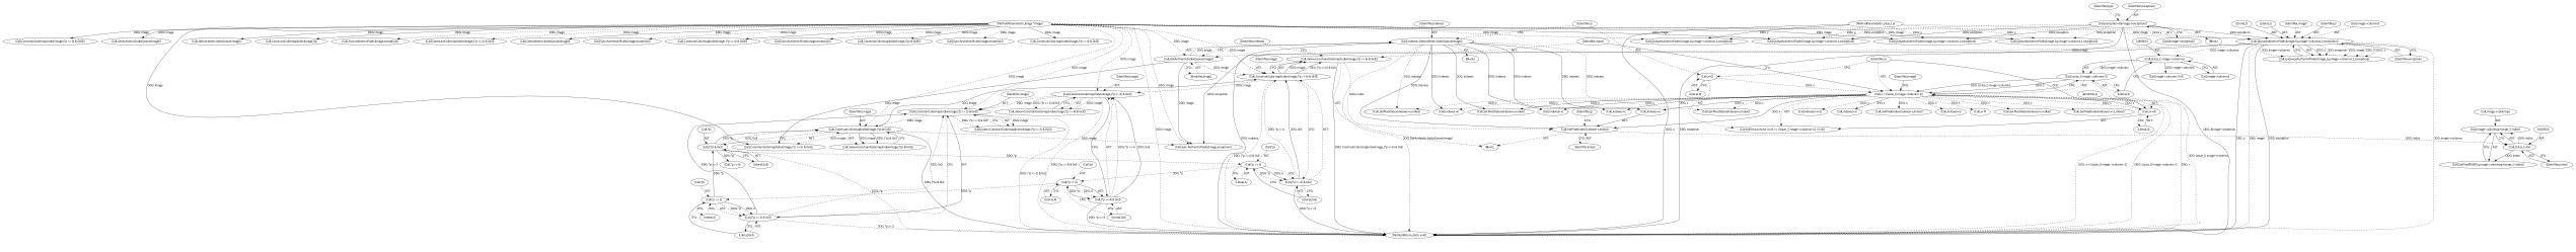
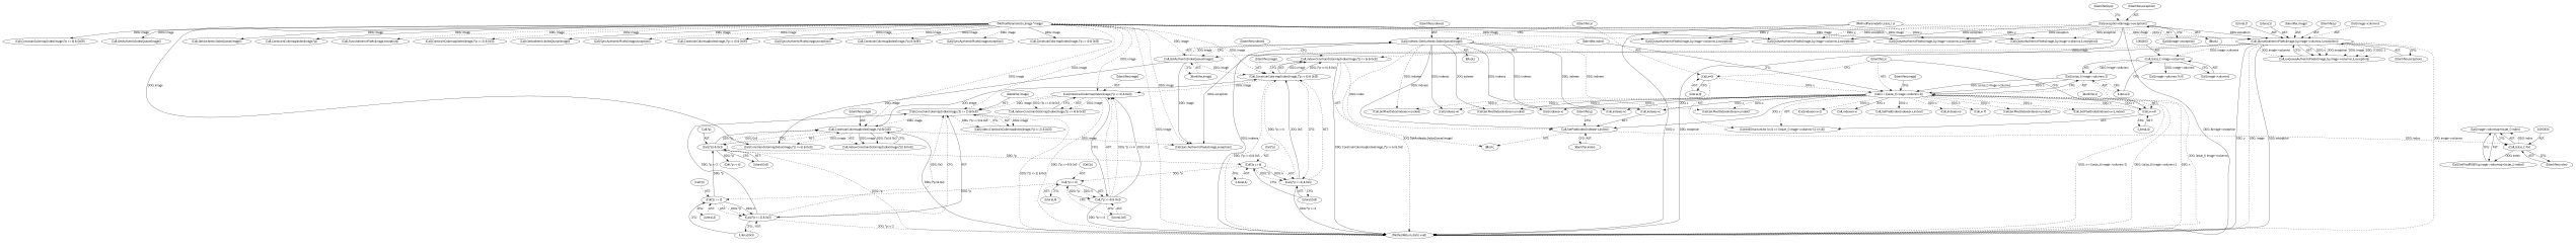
  digraph {
    fontname="IBM Plex Sans"
    node [fontname="IBM Plex Sans"]
    edge [fontname="IBM Plex Sans" style=dashed]
    n1 [label="(Call,image->colormap+(ssize_t) index)"]
    n2 [label="(Call,(ssize_t) for)"]
    n3 [label="(Call,SetPixelRGBO(q,image->colormap+(ssize_t) index))"]
    n4 [label="(Identifier,index)"]
    n5 [label="(Call,SetPixelIndex(indexes+x,index))"]
    n6 [label="(Identifier,index)"]
    n7 [label="(Block,)"]
    n8 [label="(Call,indexes=GetAuthenticIndexQueue(image))"]
    n9 [label="(Call,GetAuthenticIndexQueue(image))"]
    n10 [label="(Call,indexes+x)"]
    n11 [label="(Call,SetPixelIndex(indexes+x,index))"]
    n12 [label="(Block,)"]
    n13 [label="(Call,SetPixelIndex(indexes+x,index))"]
    n14 [label="(Call,indexes+x)"]
    n15 [label="(Call,indexes+x)"]
    n16 [label="(Call,SetPixelIndex(indexes+x,index))"]
    n17 [label="(MethodReturn,static void)"]
    n18 [label="(Call,indexes+x)"]
    n19 [label="(Call,ConstrainColormapIndex(image,(*p >> 6) & 0x3))"]
    n20 [label="(Call,ConstrainColormapIndex(image,(*p >> 6) & 0x3))"]
    n21 [label="(Identifier,image)"]
    n22 [label="(Call,SyncAuthenticPixels(image,exception))"]
    n23 [label="(Call,ConstrainColormapIndex(image,(*p >> 4) & 0x3))"]
    n24 [label="(Call,index=ConstrainColormapIndex(image,(*p >> 6) & 0x3))"]
    n25 [label="(Call,(*p >> 6) & 0x3)"]
    n26 [label="(Call,QueueAuthenticPixels(image,0,y,image->columns,1,exception))"]
    n27 [label="(Call,(ssize_t) image->columns)"]
    n28 [label="(Identifier,exception)"]
    n29 [label="(Call,q=QueueAuthenticPixels(image,0,y,image->columns,1,exception))"]
    n30 [label="(Call,(ssize_t) image->columns-1)"]
    n31 [label="(Call,image->columns % 4)"]
    n32 [label="(Call,image->columns)"]
    n33 [label="(MethodParameterIn,Image *image)"]
    n34 [label="(Call,ConstrainColormapIndex(image,(*p) & 0x3))"]
    n35 [label="(Call,ConstrainColormapIndex(image,(*p >> 2) & 0x3))"]
    n36 [label="(Call,ConstrainColormapIndex(image,(*p >> 4) & 0x0f))"]
    n37 [label="(Call,QueueAuthenticPixels(image,0,y,image->columns,1,exception))"]
    n38 [label="(Call,QueueAuthenticPixels(image,0,y,image->columns,1,exception))"]
    n39 [label="(Call,GetAuthenticIndexQueue(image))"]
    n40 [label="(Call,GetAuthenticIndexQueue(image))"]
    n41 [label="(Call,ConstrainColormapIndex(image,*p))"]
    n42 [label="(Call,SyncAuthenticPixels(image,exception))"]
    n43 [label="(Call,ConstrainColormapIndex(image,(*p >> 2) & 0x3))"]
    n44 [label="(Call,GetAuthenticIndexQueue(image))"]
    n45 [label="(Call,QueueAuthenticPixels(image,0,y,image->columns,1,exception))"]
    n46 [label="(Call,SyncAuthenticPixels(image,exception))"]
    n47 [label="(Call,ConstrainColormapIndex(image,(*p >> 4) & 0x0f))"]
    n48 [label="(Call,SyncAuthenticPixels(image,exception))"]
    n49 [label="(Call,ConstrainColormapIndex(image,(*p) & 0x0f))"]
    n50 [label="(Call,SyncAuthenticPixels(image,exception))"]
    n51 [label="(Call,ConstrainColormapIndex(image,(*p >> 4) & 0x3))"]
    n52 [label="(Call,QueueAuthenticPixels(image,0,y,image->columns,1,exception))"]
    n53 [label="(Call,(*p) & 0x3)"]
    n54 [label="(Call,index=ConstrainColormapIndex(image,(*p) & 0x3))"]
    n55 [label="(Call,(*p >> 2) & 0x3)"]
    n56 [label="(Call,index=ConstrainColormapIndex(image,(*p >> 2) & 0x3))"]
    n57 [label="(Call,(*p >> 4) & 0x3)"]
    n58 [label="(Call,index=ConstrainColormapIndex(image,(*p >> 4) & 0x3))"]
    n59 [label="(MethodParameterIn,ssize_t y)"]
    n60 [label="(Call,exception=(&image->exception))"]
    n61 [label="(Call,&image->exception)"]
    n62 [label="(Block,)"]
    n63 [label="(Call,x < ((ssize_t) image->columns-1))"]
    n64 [label="(Call,x+=4)"]
    n65 [label="(Call,indexes+x+1)"]
    n66 [label="(Call,indexes+x)"]
    n67 [label="(Call,SetPixelIndex(indexes+x,index))"]
    n68 [label="(Call,indexes+x)"]
    n69 [label="(Call,x+7)"]
    n70 [label="(Call,SetPixelIndex(indexes+x,index))"]
    n71 [label="(ControlStructure,for (x=0; x < ((ssize_t) image->columns-1); x+=4))"]
    n72 [label="(Call,SetPixelIndex(indexes+x+1,index))"]
    n73 [label="(Literal,4)"]
    n74 [label="(Literal,1)"]
    n75 [label="(Call,x=0)"]
    n76 [label="(Literal,0)"]
    n77 [label="(Literal,0x3)"]
    n78 [label="(Call,*p >> 6)"]
    n79 [label="(Call,*p >> 6)"]
    n80 [label="(Literal,0x3)"]
    n81 [label="(Literal,0x3)"]
    n82 [label="(Literal,0x3)"]
    n83 [label="(Call,*p >> 4)"]
    n84 [label="(Call,*p >> 2)"]
    n85 [label="(Literal,4)"]
    n86 [label="(Literal,2)"]
    n87 [label="(Literal,6)"]
    n88 [label="(Identifier,bpp)"]
    n89 [label="(Call,image->columns)"]
    n90 [label="(Literal,0)"]
    n91 [label="(Identifier,exception)"]
    n92 [label="(Identifier,image)"]
    n93 [label="(Identifier,x)"]
-   n94 [label="(Call,image->colormap)"]
    n95 [label="(Identifier,indexes)"]
    n96 [label="(Identifier,image)"]
    n97 [label="(Literal,1)"]
    n98 [label="(Identifier,x)"]
    n99 [label="(Identifier,image)"]
    n100 [label="(Identifier,x)"]
    n101 [label="(Identifier,indexes)"]
    n102 [label="(Identifier,image)"]
    n103 [label="(Call,*p)"]
    n104 [label="(Call,*p)"]
    n105 [label="(Identifier,image)"]
    n106 [label="(Identifier,index)"]
    n107 [label="(Call,*p)"]
    n108 [label="(Identifier,q)"]
    n109 [label="(Call,*p)"]
    n110 [label="(Identifier,image)"]
    n111 [label="(Identifier,y)"]
    1000334
    1000303
    n1 -> n2 [label="CFG: " style=solid]
    n1 -> n3 [label="AST: " style=solid]
    n2 -> n1 [label="AST: " style=solid]
    n2 -> n1 [label="DDG: index"]
    n2 -> n3 [label="DDG: index" style=solid]
    n2 -> n4 [label="CFG: " style=solid]
    n3 -> n1 [label="CFG: " style=solid]
    n4 -> n2 [label="AST: " style=solid]
    n5 -> n2 [label="DDG: index"]
    n5 -> n6 [label="CFG: "]
    n5 -> n7 [label="AST: "]
    n6 -> n5 [label="AST: "]
    n8 -> n5 [label="DDG: indexes" style=solid]
    n8 -> n9 [label="CFG: "]
    n8 -> n10 [label="DDG: indexes" style=solid]
    n8 -> n11 [label="DDG: indexes"]
    n8 -> n12 [label="AST: "]
    n8 -> n13 [label="DDG: indexes"]
    n8 -> n14 [label="DDG: indexes" style=solid]
    n8 -> n15 [label="DDG: indexes" style=solid]
    n8 -> n16 [label="DDG: indexes" style=solid]
    n8 -> n17 [label="DDG: indexes" style=solid]
    n8 -> n17 [label="DDG: GetAuthenticIndexQueue(image)"]
    n8 -> n18 [label="DDG: indexes" style=solid]
    n9 -> n8 [label="AST: "]
    n9 -> n8 [label="DDG: image"]
    n9 -> n19 [label="DDG: image"]
    n9 -> n20 [label="DDG: image" style=solid]
    n9 -> n21 [label="CFG: "]
    n9 -> n22 [label="DDG: image" style=solid]
    n15 -> n5 [label="AST: " style=solid]
    n19 -> n17 [label="DDG: (*p >> 6) & 0x3"]
    n19 -> n23 [label="DDG: image"]
    n19 -> n24 [label="AST: " style=solid]
    n19 -> n24 [label="DDG: image" style=solid]
    n19 -> n24 [label="DDG: (*p >> 6) & 0x3" style=solid]
    n19 -> n25 [label="CFG: "]
    n21 -> n9 [label="AST: "]
    n23 -> n17 [label="DDG: (*p >> 4) & 0x3"]
    n23 -> n35 [label="DDG: image"]
    n23 -> n57 [label="CFG: " style=solid]
    n23 -> n58 [label="AST: "]
    n23 -> n58 [label="DDG: image"]
    n23 -> n58 [label="DDG: (*p >> 4) & 0x3"]
    n24 -> n5 [label="DDG: index"]
    n24 -> n7 [label="AST: "]
    n24 -> n17 [label="DDG: ConstrainColormapIndex(image,(*p >> 6) & 0x3)" style=solid]
    n24 -> n19 [label="CFG: "]
    n25 -> n17 [label="DDG: *p >> 6" style=solid]
    n25 -> n19 [label="AST: "]
    n25 -> n19 [label="DDG: *p >> 6"]
    n25 -> n19 [label="DDG: 0x3" style=solid]
    n25 -> n77 [label="CFG: "]
    n26 -> n9 [label="DDG: image"]
    n26 -> n17 [label="DDG: y" style=solid]
    n26 -> n17 [label="DDG: image"]
    n26 -> n17 [label="DDG: exception" style=solid]
    n26 -> n17 [label="DDG: image->columns"]
    n26 -> n22 [label="DDG: exception" style=solid]
    n26 -> n27 [label="DDG: image->columns"]
    n26 -> n28 [label="CFG: " style=solid]
    n26 -> n29 [label="AST: " style=solid]
    n26 -> n29 [label="DDG: y" style=solid]
    n26 -> n29 [label="DDG: exception"]
    n26 -> n29 [label="DDG: image"]
    n26 -> n29 [label="DDG: 0"]
    n26 -> n29 [label="DDG: 1"]
    n26 -> n29 [label="DDG: image->columns"]
    n27 -> n30 [label="AST: " style=solid]
    n27 -> n30 [label="DDG: image->columns"]
    n27 -> n31 [label="DDG: image->columns" style=solid]
    n27 -> n32 [label="CFG: " style=solid]
    n28 -> n26 [label="AST: " style=solid]
    n29 -> n26 [label="CFG: " style=solid]
    n30 -> n17 [label="DDG: (ssize_t) image->columns"]
    n30 -> n63 [label="AST: "]
    n30 -> n63 [label="DDG: (ssize_t) image->columns" style=solid]
    n30 -> n63 [label="DDG: 1" style=solid]
    n30 -> n74 [label="CFG: "]
    n32 -> n27 [label="AST: " style=solid]
    n33 -> n9 [label="DDG: image"]
    n33 -> n17 [label="DDG: image"]
    n33 -> n19 [label="DDG: image"]
    n33 -> n20 [label="DDG: image" style=solid]
    n33 -> n22 [label="DDG: image"]
    n33 -> n23 [label="DDG: image"]
    n33 -> n26 [label="DDG: image"]
    n33 -> n34 [label="DDG: image"]
    n33 -> n35 [label="DDG: image"]
    n33 -> n36 [label="DDG: image" style=solid]
    n33 -> n37 [label="DDG: image" style=solid]
    n33 -> n38 [label="DDG: image" style=solid]
    n33 -> n39 [label="DDG: image" style=solid]
    n33 -> n40 [label="DDG: image" style=solid]
    n33 -> n41 [label="DDG: image" style=solid]
    n33 -> n42 [label="DDG: image"]
    n33 -> n43 [label="DDG: image"]
    n33 -> n44 [label="DDG: image" style=solid]
    n33 -> n45 [label="DDG: image" style=solid]
    n33 -> n46 [label="DDG: image"]
    n33 -> n47 [label="DDG: image" style=solid]
    n33 -> n48 [label="DDG: image"]
    n33 -> n49 [label="DDG: image" style=solid]
    n33 -> n50 [label="DDG: image"]
    n33 -> n51 [label="DDG: image" style=solid]
    n33 -> n52 [label="DDG: image"]
    n34 -> n17 [label="DDG: (*p) & 0x3" style=solid]
    n34 -> n19 [label="DDG: image" style=solid]
    n34 -> n20 [label="DDG: image"]
    n34 -> n22 [label="DDG: image"]
    n34 -> n53 [label="CFG: "]
    n34 -> n54 [label="AST: "]
    n34 -> n54 [label="DDG: image" style=solid]
    n34 -> n54 [label="DDG: (*p) & 0x3" style=solid]
    n35 -> n17 [label="DDG: (*p >> 2) & 0x3"]
    n35 -> n34 [label="DDG: image"]
    n35 -> n55 [label="CFG: "]
    n35 -> n56 [label="AST: "]
    n35 -> n56 [label="DDG: image"]
    n35 -> n56 [label="DDG: (*p >> 2) & 0x3"]
    n53 -> n17 [label="DDG: *p"]
    n53 -> n34 [label="AST: "]
    n53 -> n34 [label="DDG: *p" style=solid]
    n53 -> n34 [label="DDG: 0x3"]
    n53 -> n78 [label="DDG: *p"]
    n53 -> n79 [label="DDG: *p" style=solid]
    n53 -> n80 [label="CFG: " style=solid]
    n54 -> n34 [label="CFG: " style=solid]
    n55 -> n17 [label="DDG: *p >> 2"]
    n55 -> n35 [label="AST: " style=solid]
    n55 -> n35 [label="DDG: *p >> 2" style=solid]
    n55 -> n35 [label="DDG: 0x3"]
    n55 -> n81 [label="CFG: " style=solid]
    n56 -> n35 [label="CFG: "]
    n57 -> n17 [label="DDG: *p >> 4" style=solid]
    n57 -> n23 [label="AST: "]
    n57 -> n23 [label="DDG: *p >> 4"]
    n57 -> n23 [label="DDG: 0x3" style=solid]
    n57 -> n82 [label="CFG: "]
    n58 -> n23 [label="CFG: " style=solid]
    n59 -> n17 [label="DDG: y" style=solid]
    n59 -> n26 [label="DDG: y"]
    n59 -> n37 [label="DDG: y"]
    n59 -> n38 [label="DDG: y"]
    n59 -> n45 [label="DDG: y"]
    n59 -> n52 [label="DDG: y" style=solid]
    n60 -> n17 [label="DDG: exception" style=solid]
    n60 -> n17 [label="DDG: &image->exception" style=solid]
    n60 -> n26 [label="DDG: exception" style=solid]
    n60 -> n37 [label="DDG: exception" style=solid]
    n60 -> n38 [label="DDG: exception" style=solid]
    n60 -> n45 [label="DDG: exception"]
    n60 -> n52 [label="DDG: exception"]
    n60 -> n61 [label="CFG: " style=solid]
    n60 -> n62 [label="AST: "]
    n61 -> n60 [label="AST: "]
    n63 -> n5 [label="DDG: x" style=solid]
    n63 -> n10 [label="DDG: x" style=solid]
    n63 -> n11 [label="DDG: x"]
    n63 -> n13 [label="DDG: x"]
    n63 -> n14 [label="DDG: x"]
    n63 -> n15 [label="DDG: x" style=solid]
    n63 -> n16 [label="DDG: x" style=solid]
    n63 -> n17 [label="DDG: x < ((ssize_t) image->columns-1)"]
    n63 -> n17 [label="DDG: (ssize_t) image->columns-1"]
    n63 -> n17 [label="DDG: x"]
    n63 -> n18 [label="DDG: x" style=solid]
    n63 -> n30 [label="CFG: " style=solid]
    n63 -> n64 [label="DDG: x"]
    n63 -> n65 [label="DDG: x"]
    n63 -> n66 [label="DDG: x" style=solid]
    n63 -> n67 [label="DDG: x"]
    n63 -> n68 [label="DDG: x"]
    n63 -> n69 [label="DDG: x"]
    n63 -> n70 [label="DDG: x"]
    n63 -> n71 [label="AST: "]
    n63 -> n72 [label="DDG: x"]
    n64 -> n63 [label="DDG: x" style=solid]
    n64 -> n71 [label="AST: " style=solid]
    n64 -> n73 [label="CFG: "]
    n73 -> n64 [label="AST: " style=solid]
    n74 -> n27 [label="CFG: " style=solid]
    n74 -> n30 [label="AST: "]
    n75 -> n63 [label="DDG: x"]
    n75 -> n71 [label="AST: "]
    n75 -> n76 [label="CFG: " style=solid]
    n76 -> n75 [label="AST: "]
    n77 -> n25 [label="AST: " style=solid]
    n77 -> n78 [label="CFG: " style=solid]
    n78 -> n25 [label="AST: "]
    n78 -> n25 [label="DDG: *p"]
    n78 -> n25 [label="DDG: 6" style=solid]
    n78 -> n83 [label="DDG: *p"]
    n78 -> n87 [label="CFG: "]
    n80 -> n53 [label="AST: " style=solid]
    n81 -> n55 [label="AST: "]
    n81 -> n84 [label="CFG: " style=solid]
    n82 -> n57 [label="AST: "]
    n82 -> n83 [label="CFG: "]
    n83 -> n57 [label="AST: " style=solid]
    n83 -> n57 [label="DDG: *p" style=solid]
    n83 -> n57 [label="DDG: 4"]
    n83 -> n84 [label="DDG: *p"]
    n83 -> n85 [label="CFG: " style=solid]
    n84 -> n53 [label="DDG: *p" style=solid]
    n84 -> n55 [label="AST: "]
    n84 -> n55 [label="DDG: *p"]
    n84 -> n55 [label="DDG: 2" style=solid]
    n84 -> n86 [label="CFG: "]
    n85 -> n83 [label="AST: "]
-   n86 -> n84 [label="DDG: "]
+   n86 -> n84 [label="AST: "]
    n87 -> n78 [label="AST: "]
    n88 -> n60 [label="CFG: "]
    n89 -> n26 [label="AST: "]
    n90 -> n26 [label="AST: " style=solid]
    n91 -> n60 [label="AST: " style=solid]
    n92 -> n35 [label="AST: " style=solid]
    n93 -> n8 [label="CFG: "]
    n93 -> n75 [label="AST: "]
-   n94 -> n1 [label="AST: " style=solid]
    n95 -> n24 [label="CFG: "]
    n96 -> n23 [label="AST: "]
    n97 -> n26 [label="AST: " style=solid]
    n98 -> n63 [label="AST: "]
    n98 -> n64 [label="CFG: " style=solid]
    n98 -> n75 [label="CFG: "]
    n99 -> n34 [label="AST: " style=solid]
    n100 -> n64 [label="AST: "]
    n101 -> n8 [label="AST: " style=solid]
    n102 -> n19 [label="AST: "]
    n103 -> n83 [label="AST: "]
    n104 -> n78 [label="AST: "]
    n105 -> n26 [label="AST: "]
    n106 -> n24 [label="AST: "]
    n106 -> n63 [label="CFG: " style=solid]
    n107 -> n53 [label="AST: " style=solid]
    n108 -> n5 [label="CFG: "]
    n109 -> n84 [label="AST: "]
    n110 -> n63 [label="CFG: " style=solid]
    n111 -> n26 [label="AST: " style=solid]
    1000334 -> n2 [label="AST: " style=solid]
    1000303 -> n27 [label="AST: " style=solid]
  }
